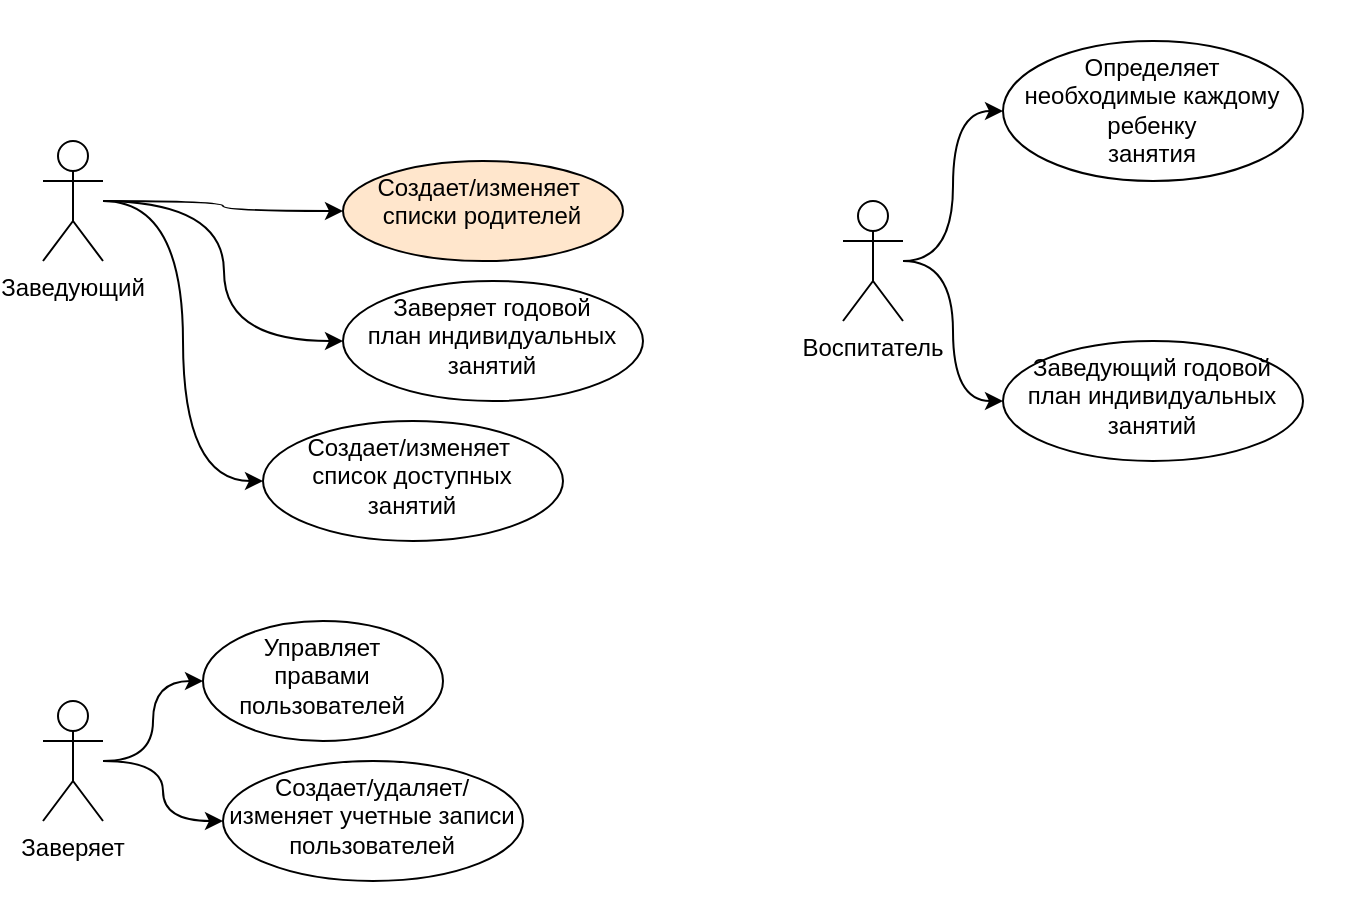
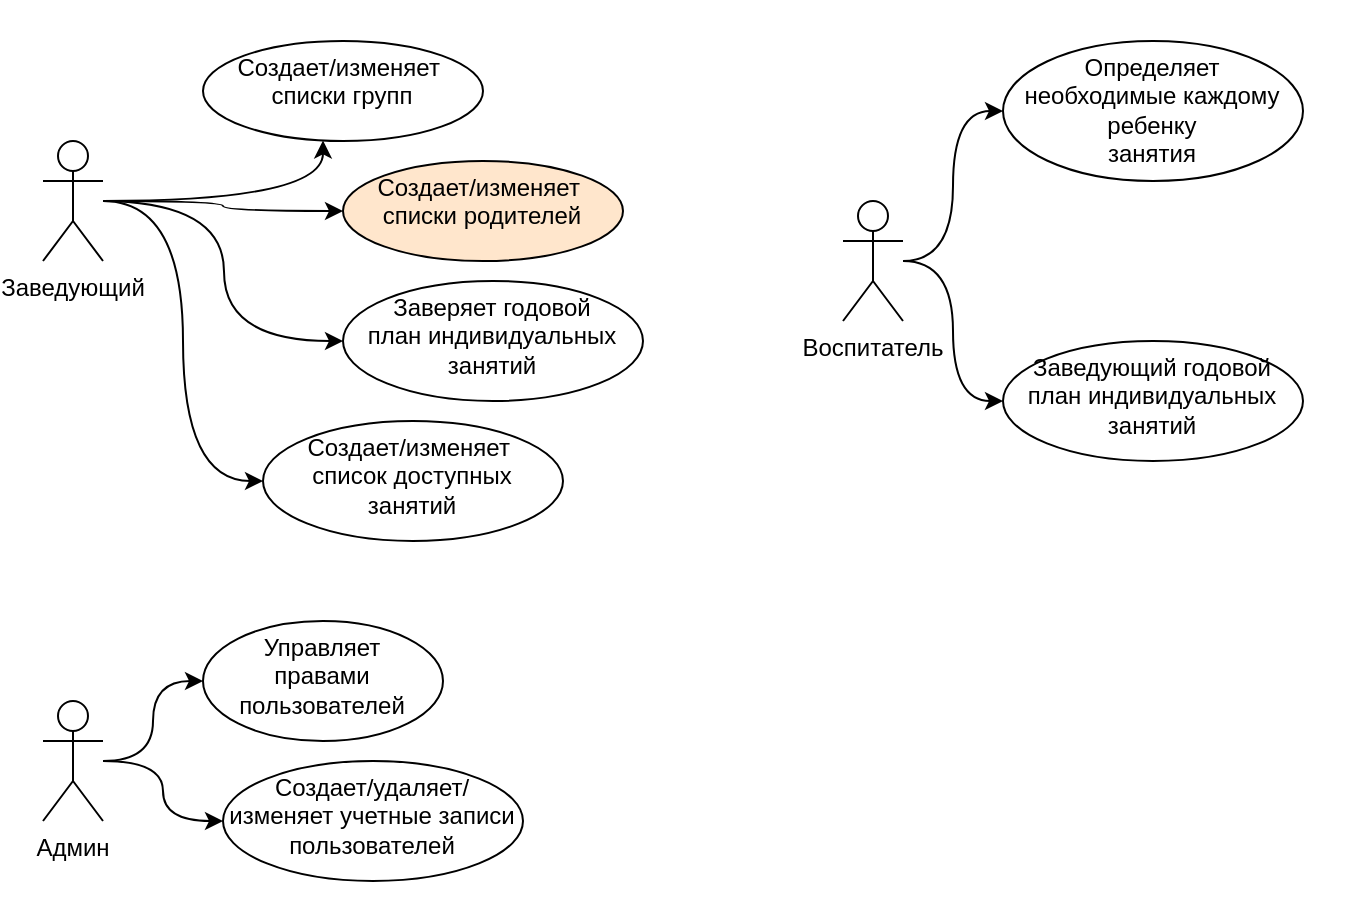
  <mxCell id="0" />
  <mxCell id="1" parent="0" />
+ <mxCell id="2" value="" style="edgeStyle=orthogonalEdgeStyle;rounded=0;orthogonalLoop=1;jettySize=auto;html=1;curved=1;" edge="1" parent="1" source="5" target="6"><mxGeometry relative="1" as="geometry"><Array as="points"><mxPoint x="160" y="100" /></Array></mxGeometry></mxCell>
  <mxCell id="3" style="edgeStyle=orthogonalEdgeStyle;curved=1;rounded=0;orthogonalLoop=1;jettySize=auto;html=1;entryX=0;entryY=0.5;entryDx=0;entryDy=0;" edge="1" parent="1" source="5" target="7"><mxGeometry relative="1" as="geometry" /></mxCell>
  <mxCell id="4" style="edgeStyle=orthogonalEdgeStyle;curved=1;rounded=0;orthogonalLoop=1;jettySize=auto;html=1;entryX=0;entryY=0.5;entryDx=0;entryDy=0;" edge="1" parent="1" source="5" target="10"><mxGeometry relative="1" as="geometry" /></mxCell>
  <mxCell id="5" value="Заведующий" style="shape=umlActor;verticalLabelPosition=bottom;verticalAlign=top;html=1;outlineConnect=0;" vertex="1" parent="1"><mxGeometry x="20" y="70" width="30" height="60" as="geometry" /></mxCell>
+ <mxCell id="6" value="Создает/изменяет&amp;nbsp;&lt;br&gt;списки групп" style="ellipse;whiteSpace=wrap;html=1;verticalAlign=top;" vertex="1" parent="1"><mxGeometry x="100" y="20" width="140" height="50" as="geometry" /></mxCell>
  <mxCell id="7" value="Создает/изменяет&amp;nbsp;&lt;br&gt;списки родителей" style="ellipse;whiteSpace=wrap;html=1;verticalAlign=top;fillColor=#ffe6cc;" vertex="1" parent="1"><mxGeometry x="170" y="80" width="140" height="50" as="geometry" /></mxCell>
  <mxCell id="8" style="edgeStyle=orthogonalEdgeStyle;curved=1;rounded=0;orthogonalLoop=1;jettySize=auto;html=1;entryX=0;entryY=0.5;entryDx=0;entryDy=0;" edge="1" parent="1" target="9"><mxGeometry relative="1" as="geometry"><mxPoint x="50" y="100" as="sourcePoint" /></mxGeometry></mxCell>
  <mxCell id="9" value="Заверяет годовой&lt;br&gt;план индивидуальных&lt;br&gt;занятий" style="ellipse;whiteSpace=wrap;html=1;verticalAlign=top;" vertex="1" parent="1"><mxGeometry x="170" y="140" width="150" height="60" as="geometry" /></mxCell>
  <mxCell id="10" value="Создает/изменяет&amp;nbsp;&lt;br&gt;список доступных&lt;br&gt;занятий" style="ellipse;whiteSpace=wrap;html=1;verticalAlign=top;" vertex="1" parent="1"><mxGeometry x="130" y="210" width="150" height="60" as="geometry" /></mxCell>
  <mxCell id="11" style="edgeStyle=orthogonalEdgeStyle;curved=1;rounded=0;orthogonalLoop=1;jettySize=auto;html=1;entryX=0;entryY=0.5;entryDx=0;entryDy=0;" edge="1" parent="1" source="13" target="14"><mxGeometry relative="1" as="geometry" /></mxCell>
  <mxCell id="12" style="edgeStyle=orthogonalEdgeStyle;curved=1;rounded=0;orthogonalLoop=1;jettySize=auto;html=1;entryX=0;entryY=0.5;entryDx=0;entryDy=0;" edge="1" parent="1" source="13" target="15"><mxGeometry relative="1" as="geometry" /></mxCell>
  <mxCell id="13" value="Воспитатель" style="shape=umlActor;verticalLabelPosition=bottom;verticalAlign=top;html=1;outlineConnect=0;" vertex="1" parent="1"><mxGeometry x="420" y="100" width="30" height="60" as="geometry" /></mxCell>
  <mxCell id="14" value="Определяет&lt;br&gt;необходимые каждому ребенку&lt;br&gt;занятия" style="ellipse;whiteSpace=wrap;html=1;verticalAlign=top;" vertex="1" parent="1"><mxGeometry x="500" y="20" width="150" height="70" as="geometry" /></mxCell>
  <mxCell id="15" value="Заведующий годовой&lt;br&gt;план индивидуальных&lt;br&gt;занятий" style="ellipse;whiteSpace=wrap;html=1;verticalAlign=top;" vertex="1" parent="1"><mxGeometry x="500" y="170" width="150" height="60" as="geometry" /></mxCell>
  <mxCell id="16" style="edgeStyle=orthogonalEdgeStyle;curved=1;rounded=0;orthogonalLoop=1;jettySize=auto;html=1;entryX=0;entryY=0.5;entryDx=0;entryDy=0;" edge="1" parent="1" source="18" target="20"><mxGeometry relative="1" as="geometry" /></mxCell>
  <mxCell id="17" style="edgeStyle=orthogonalEdgeStyle;curved=1;rounded=0;orthogonalLoop=1;jettySize=auto;html=1;entryX=0;entryY=0.5;entryDx=0;entryDy=0;" edge="1" parent="1" source="18" target="19"><mxGeometry relative="1" as="geometry" /></mxCell>
- <mxCell id="18" value="Заверяет" style="shape=umlActor;verticalLabelPosition=bottom;verticalAlign=top;html=1;outlineConnect=0;" vertex="1" parent="1"><mxGeometry x="20" y="350" width="30" height="60" as="geometry" /></mxCell>
+ <mxCell id="18" value="Админ" style="shape=umlActor;verticalLabelPosition=bottom;verticalAlign=top;html=1;outlineConnect=0;" vertex="1" parent="1"><mxGeometry x="20" y="350" width="30" height="60" as="geometry" /></mxCell>
  <mxCell id="19" value="Создает/удаляет/изменяет учетные записи&lt;br&gt;пользователей" style="ellipse;whiteSpace=wrap;html=1;verticalAlign=top;" vertex="1" parent="1"><mxGeometry x="110" y="380" width="150" height="60" as="geometry" /></mxCell>
  <mxCell id="20" value="Управляет &lt;br&gt;правами&lt;br&gt;пользователей" style="ellipse;whiteSpace=wrap;html=1;verticalAlign=top;" vertex="1" parent="1"><mxGeometry x="100" y="310" width="120" height="60" as="geometry" /></mxCell>
